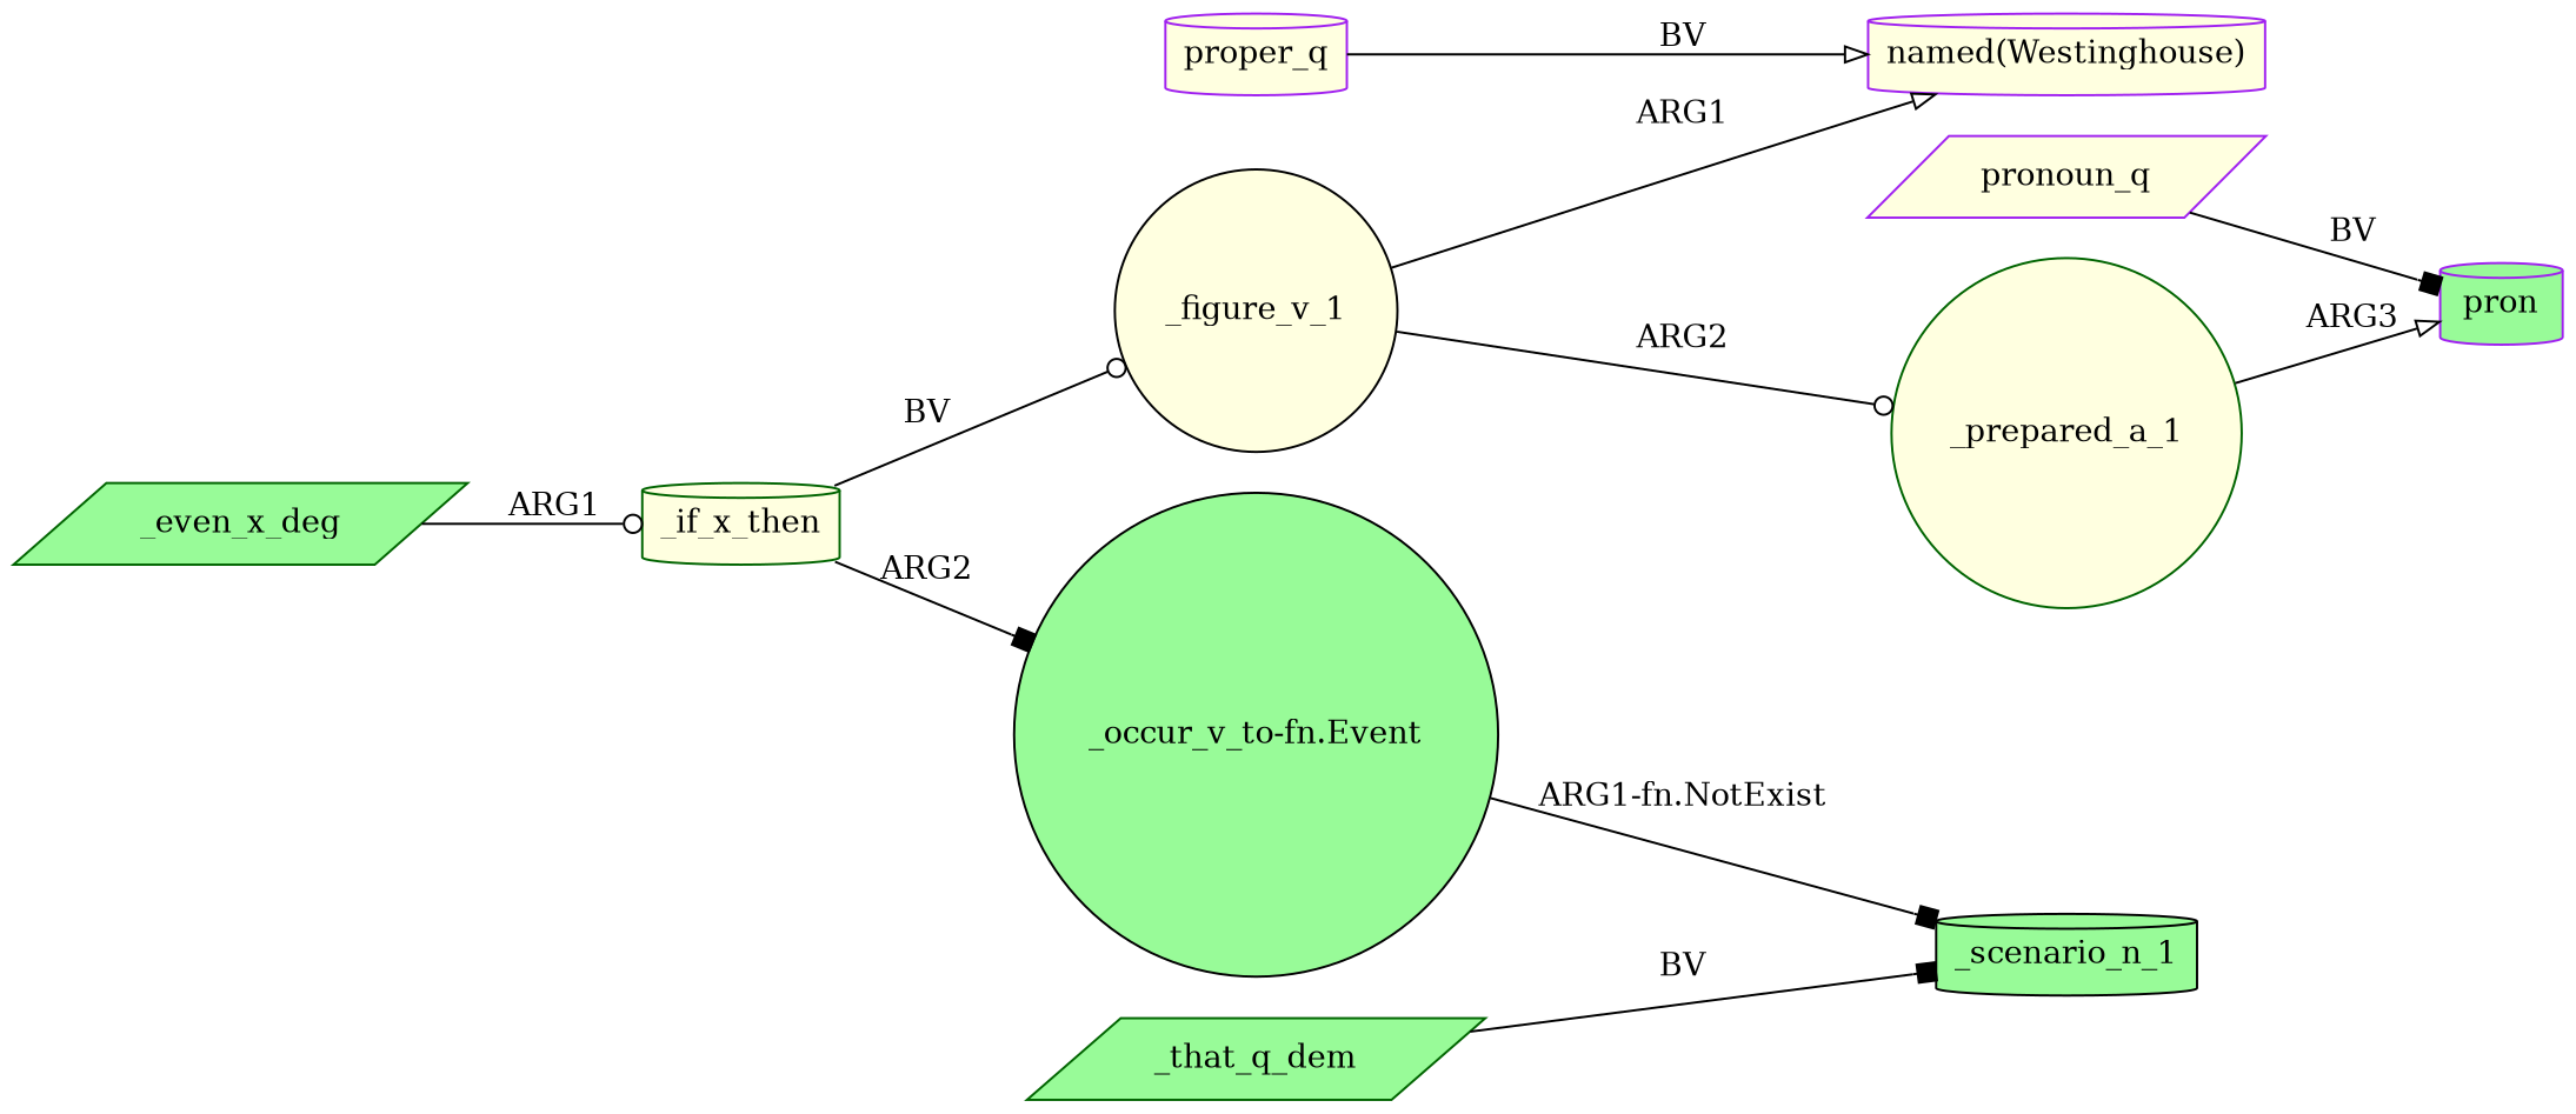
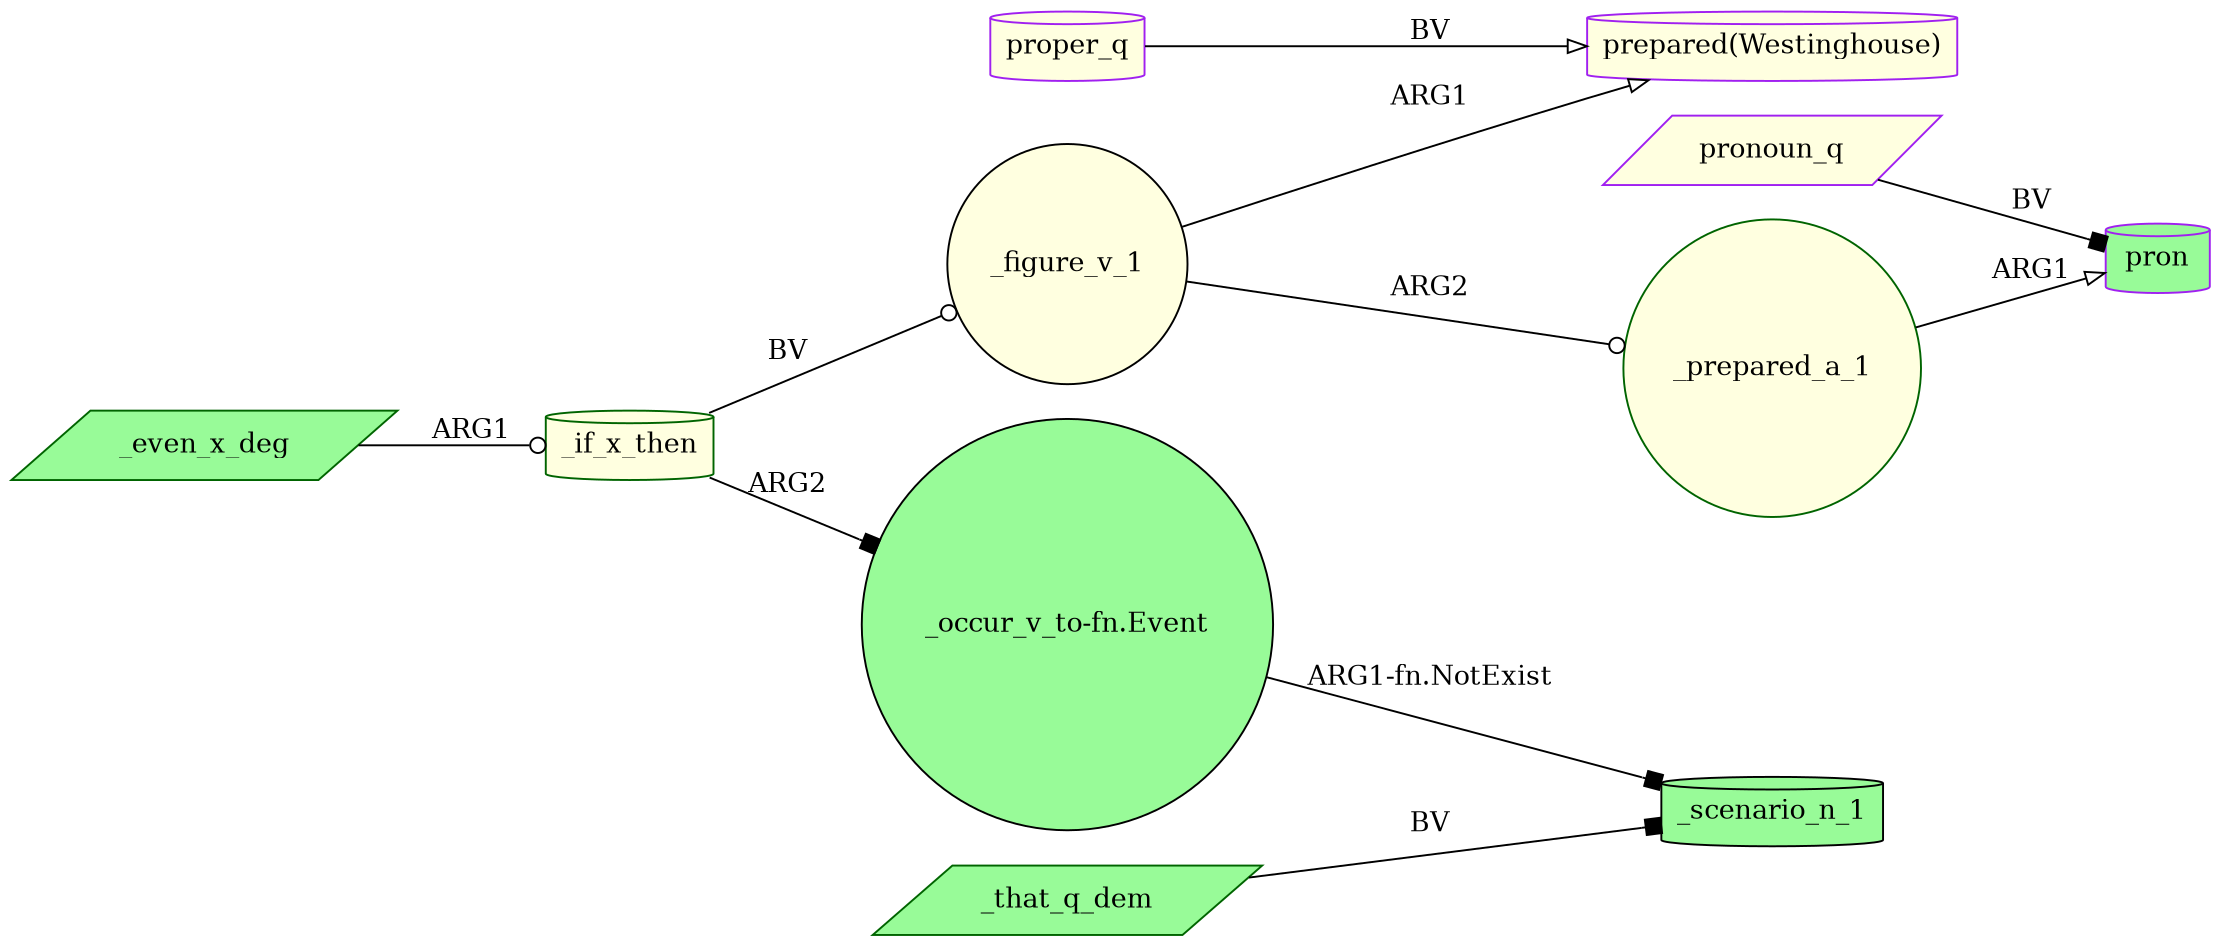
  digraph {
    rankdir=LR
    node [color=purple fillcolor=lightyellow shape=cylinder style=filled]
    edge [arrowhead=box]
    proper_q
-   "named(Westinghouse)"
+   "named(Westinghouse)" [label="prepared(Westinghouse)"]
    _figure_v_1 [color=black shape=circle]
    _prepared_a_1 [color=darkgreen shape=circle]
    pron [fillcolor=palegreen]
    _that_q_dem [color=darkgreen fillcolor=palegreen shape=parallelogram]
    _scenario_n_1 [color=black fillcolor=palegreen]
    "_occur_v_to-fn.Event" [color=black fillcolor=palegreen shape=circle]
    pronoun_q [shape=parallelogram]
    _if_x_then [color=darkgreen]
    _even_x_deg [color=darkgreen fillcolor=palegreen shape=parallelogram]
    proper_q -> "named(Westinghouse)" [arrowhead=onormal label=BV]
    _figure_v_1 -> "named(Westinghouse)" [arrowhead=onormal label=ARG1]
    _figure_v_1 -> _prepared_a_1 [arrowhead=odot label=ARG2]
-   _prepared_a_1 -> pron [arrowhead=onormal label=ARG3]
+   _prepared_a_1 -> pron [arrowhead=onormal label=ARG1]
    _that_q_dem -> _scenario_n_1 [label=BV]
    "_occur_v_to-fn.Event" -> _scenario_n_1 [label="ARG1-fn.NotExist"]
    pronoun_q -> pron [label=BV]
    _if_x_then -> _figure_v_1 [arrowhead=odot label=BV]
    _if_x_then -> "_occur_v_to-fn.Event" [label=ARG2]
    _even_x_deg -> _if_x_then [arrowhead=odot label=ARG1]
  }
